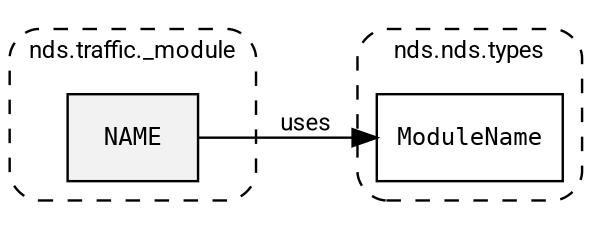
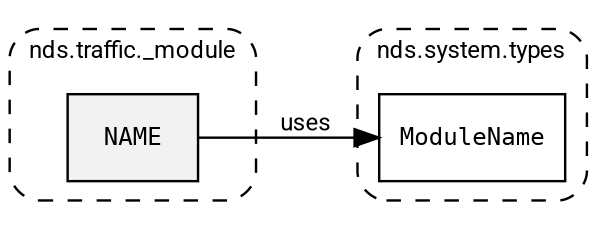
  digraph {
    fontsize=10
    rankdir=LR
    fontname=Roboto
    node [fontsize=10 shape=box fontname=Roboto]
    n1 [fillcolor="#0000000D" label=<<font face="monospace"><table align="center" border="0" cellspacing="0" cellpadding="0"><tr><td href="../../../content/packages/nds.traffic._module.html#Constant-NAME" title="Constant defined in nds.traffic._module">NAME</td></tr></table></font>> style=filled]
    n2 [label=<<font face="monospace"><table align="center" border="0" cellspacing="0" cellpadding="0"><tr><td href="../../../content/packages/nds.system.types.html#Subtype-ModuleName" title="Subtype defined in nds.system.types">ModuleName</td></tr></table></font>>]
    subgraph cluster_1 {
      label="nds.traffic._module"
      style="dashed, rounded"
      n1
    }
    subgraph cluster_2 {
-     label="nds.nds.types"
+     label="nds.system.types"
      style="dashed, rounded"
      n2
    }
    n1 -> n2 [fontsize=10 label=uses fontname=Roboto]
  }
